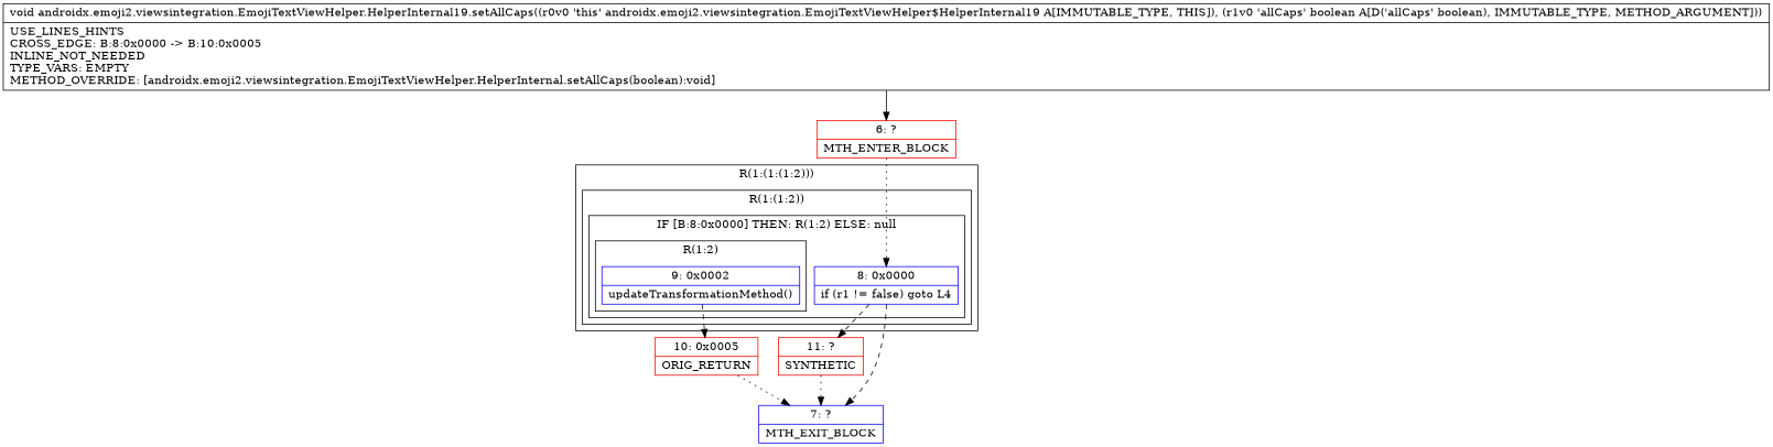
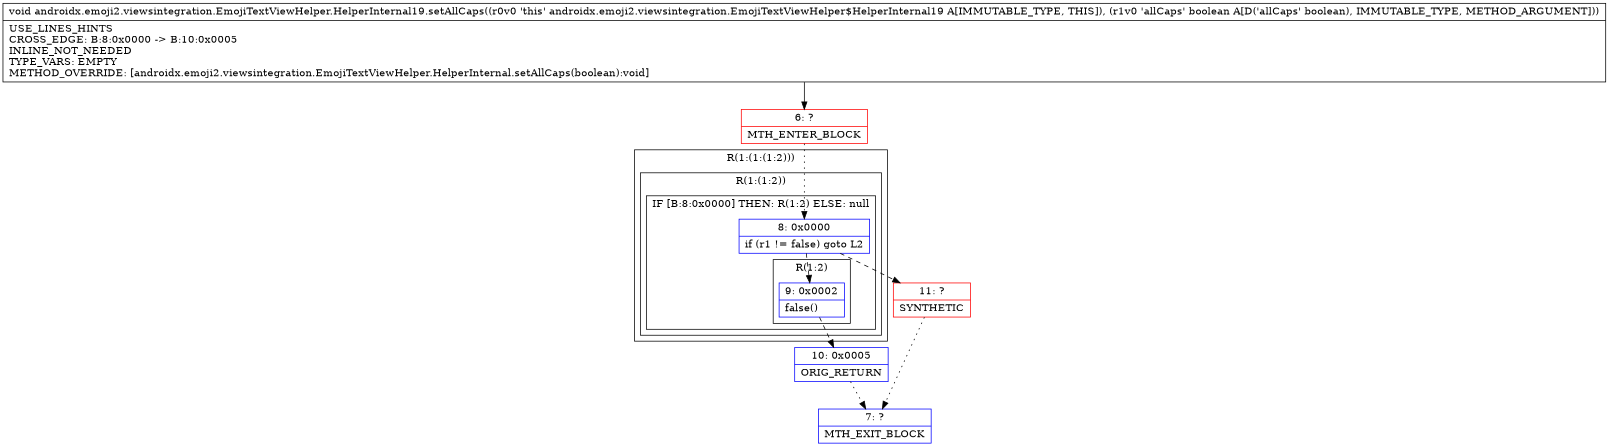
  digraph {
    node [color=blue shape=record]
    edge [style=dashed]
-   n1 [label="{9\:\ 0x0002|updateTransformationMethod()\l}"]
-   n2 [label="{8\:\ 0x0000|if (r1 != false) goto L4\l}"]
-   n3 [color=red label="{10\:\ 0x0005|ORIG_RETURN\l}"]
+   n1 [label="{9\:\ 0x0002|false()\l}"]
+   n2 [label="{8\:\ 0x0000|if (r1 != false) goto L2\l}"]
+   n3 [label="{10\:\ 0x0005|ORIG_RETURN\l}"]
    n4 [color=red label="{11\:\ ?|SYNTHETIC\l}"]
    n5 [label="{7\:\ ?|MTH_EXIT_BLOCK\l}"]
    n6 [color=red label="{6\:\ ?|MTH_ENTER_BLOCK\l}"]
    n7 [label="{void androidx.emoji2.viewsintegration.EmojiTextViewHelper.HelperInternal19.setAllCaps((r0v0 'this' androidx.emoji2.viewsintegration.EmojiTextViewHelper$HelperInternal19 A[IMMUTABLE_TYPE, THIS]), (r1v0 'allCaps' boolean A[D('allCaps' boolean), IMMUTABLE_TYPE, METHOD_ARGUMENT]))  | USE_LINES_HINTS\lCROSS_EDGE: B:8:0x0000 \-\> B:10:0x0005\lINLINE_NOT_NEEDED\lTYPE_VARS: EMPTY\lMETHOD_OVERRIDE: [androidx.emoji2.viewsintegration.EmojiTextViewHelper.HelperInternal.setAllCaps(boolean):void]\l}" color=""]
    subgraph cluster_1 {
      label="R(1:(1:(1:2)))"
      subgraph cluster_2 {
        label="R(1:(1:2))"
        subgraph cluster_3 {
          label="IF [B:8:0x0000] THEN: R(1:2) ELSE: null"
          n2
          subgraph cluster_4 {
            label="R(1:2)"
            n1
          }
        }
      }
    }
    n1 -> n3
-   n2 -> n5
+   n2 -> n1
    n2 -> n4
    n3 -> n5 [style=dotted]
    n4 -> n5 [style=dotted]
    n6 -> n2 [style=dotted]
    n7 -> n6 [style=solid]
  }
